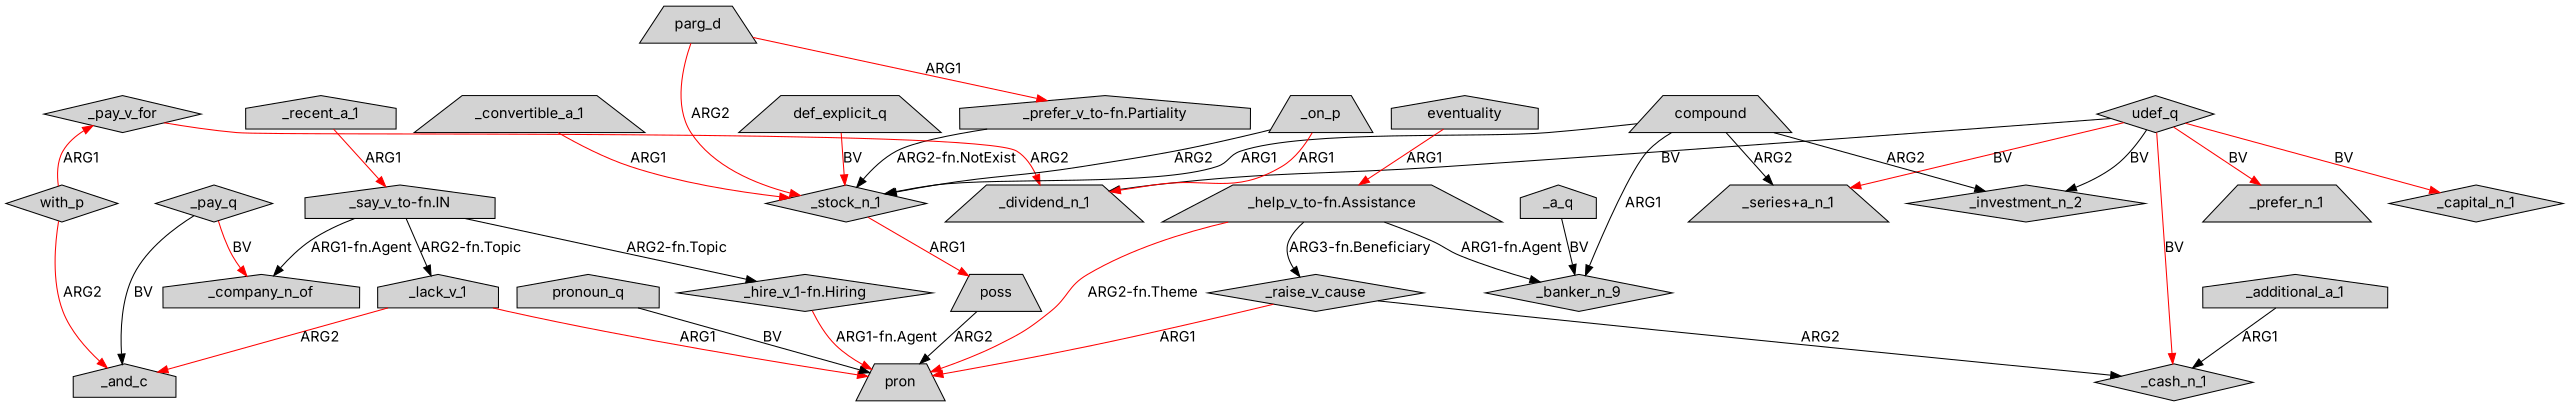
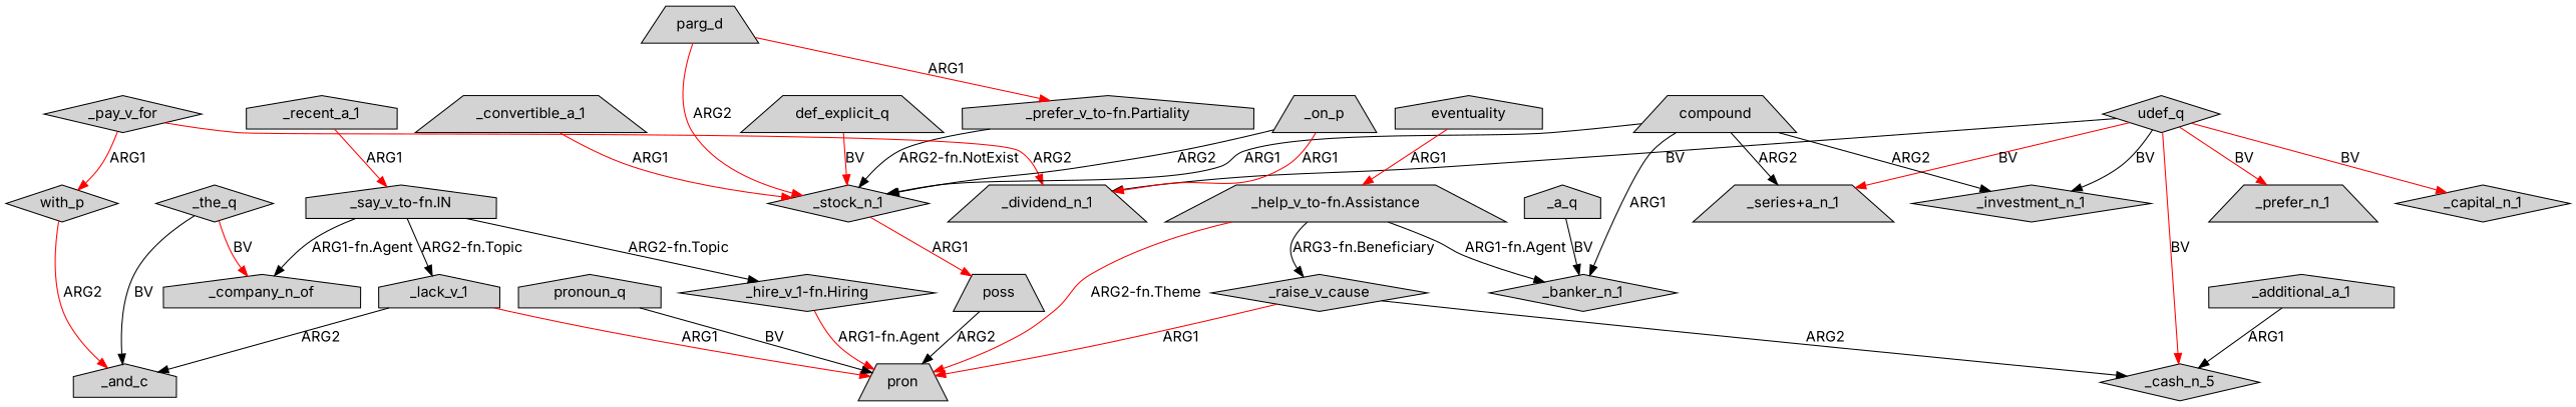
  digraph {
    fontname=Inter
    node [fontname=Inter shape=diamond style=filled]
    edge [color=black fontname=Inter]
    _and_c [shape=house]
-   _the_q [label=_pay_q]
+   _the_q
    _company_n_of [shape=house]
    parg_d [shape=trapezium]
    "_prefer_v_to-fn.Partiality" [shape=house]
    _stock_n_1
    poss [shape=trapezium]
    _convertible_a_1 [shape=trapezium]
    "_help_v_to-fn.Assistance" [shape=trapezium]
    _raise_v_cause
    pron [shape=trapezium]
-   _banker_n_1 [label=_banker_n_9]
-   _cash_n_1
+   _banker_n_1
+   _cash_n_1 [label=_cash_n_5]
    udef_q
    _dividend_n_1 [shape=trapezium]
-   _investment_n_1 [label=_investment_n_2]
+   _investment_n_1
    "_series+a_n_1" [shape=trapezium]
    n18 [label=_prefer_n_1 shape=trapezium]
    _capital_n_1
    _pay_v_for
    _recent_a_1 [shape=house]
    "_say_v_to-fn.IN" [shape=house]
    _lack_v_1 [shape=house]
    "_hire_v_1-fn.Hiring"
    compound [shape=trapezium]
    _on_p [shape=trapezium]
    def_explicit_q [shape=trapezium]
    pronoun_q [shape=house]
    _a_q [shape=house]
    with_p
    _additional_a_1 [shape=house]
    eventuality [shape=house]
    _the_q -> _and_c [label=BV]
    _the_q -> _company_n_of [color=red label=BV]
    parg_d -> "_prefer_v_to-fn.Partiality" [color=red label=ARG1]
    parg_d -> _stock_n_1 [color=red label=ARG2]
    "_prefer_v_to-fn.Partiality" -> _stock_n_1 [label="ARG2-fn.NotExist"]
    _stock_n_1 -> poss [color=red label=ARG1]
    poss -> pron [label=ARG2]
    _convertible_a_1 -> _stock_n_1 [color=red label=ARG1]
    "_help_v_to-fn.Assistance" -> _raise_v_cause [label="ARG3-fn.Beneficiary"]
    "_help_v_to-fn.Assistance" -> pron [color=red label="ARG2-fn.Theme"]
    "_help_v_to-fn.Assistance" -> _banker_n_1 [label="ARG1-fn.Agent"]
    _raise_v_cause -> pron [color=red label=ARG1]
    _raise_v_cause -> _cash_n_1 [label=ARG2]
    udef_q -> _cash_n_1 [color=red label=BV]
    udef_q -> _dividend_n_1 [label=BV]
    udef_q -> _investment_n_1 [label=BV]
    udef_q -> "_series+a_n_1" [color=red label=BV]
    udef_q -> n18 [color=red label=BV]
    udef_q -> _capital_n_1 [color=red label=BV]
    _pay_v_for -> _dividend_n_1 [color=red label=ARG2]
    _recent_a_1 -> "_say_v_to-fn.IN" [color=red label=ARG1]
    "_say_v_to-fn.IN" -> _company_n_of [label="ARG1-fn.Agent"]
    "_say_v_to-fn.IN" -> _lack_v_1 [label="ARG2-fn.Topic"]
    "_say_v_to-fn.IN" -> "_hire_v_1-fn.Hiring" [label="ARG2-fn.Topic"]
-   _lack_v_1 -> _and_c [color=red label=ARG2]
+   _lack_v_1 -> _and_c [label=ARG2]
    _lack_v_1 -> pron [color=red label=ARG1]
    "_hire_v_1-fn.Hiring" -> pron [color=red label="ARG1-fn.Agent"]
    compound -> _stock_n_1 [label=ARG1]
    compound -> _banker_n_1 [label=ARG1]
    compound -> _investment_n_1 [label=ARG2]
    compound -> "_series+a_n_1" [label=ARG2]
    _on_p -> _stock_n_1 [label=ARG2]
    _on_p -> _dividend_n_1 [color=red label=ARG1]
    def_explicit_q -> _stock_n_1 [color=red label=BV]
    pronoun_q -> pron [label=BV]
    _a_q -> _banker_n_1 [label=BV]
    with_p -> _and_c [color=red label=ARG2]
-   with_p -> _pay_v_for [color=red label=ARG1]
+   _pay_v_for -> with_p [color=red label=ARG1]
    _additional_a_1 -> _cash_n_1 [label=ARG1]
    eventuality -> "_help_v_to-fn.Assistance" [color=red label=ARG1]
  }
